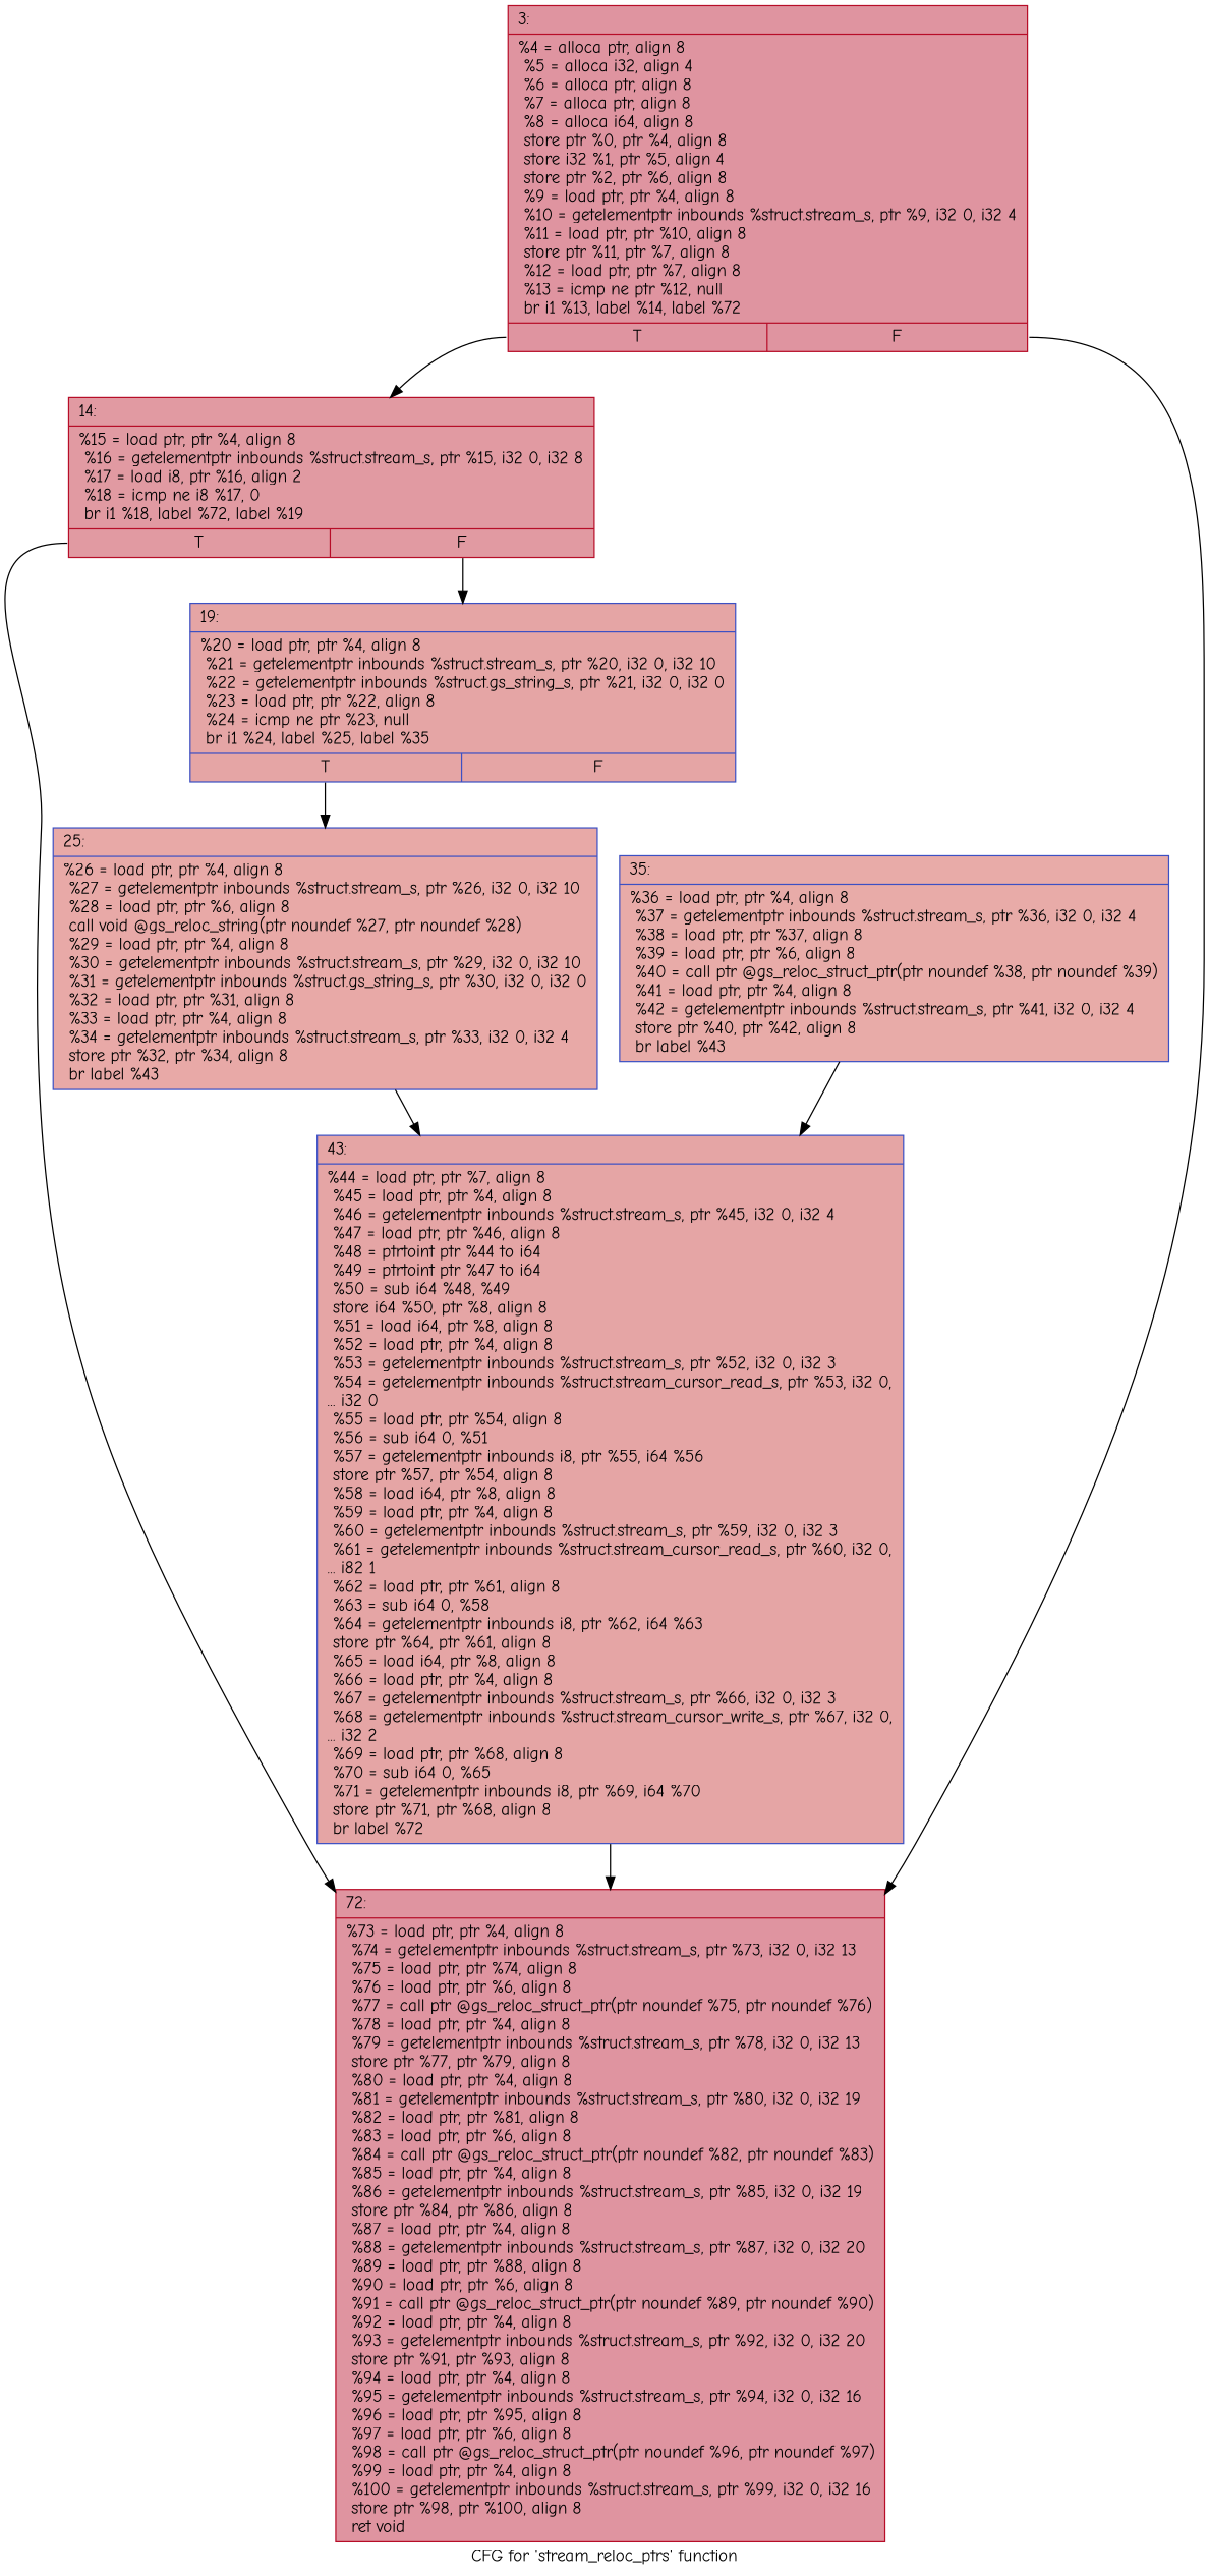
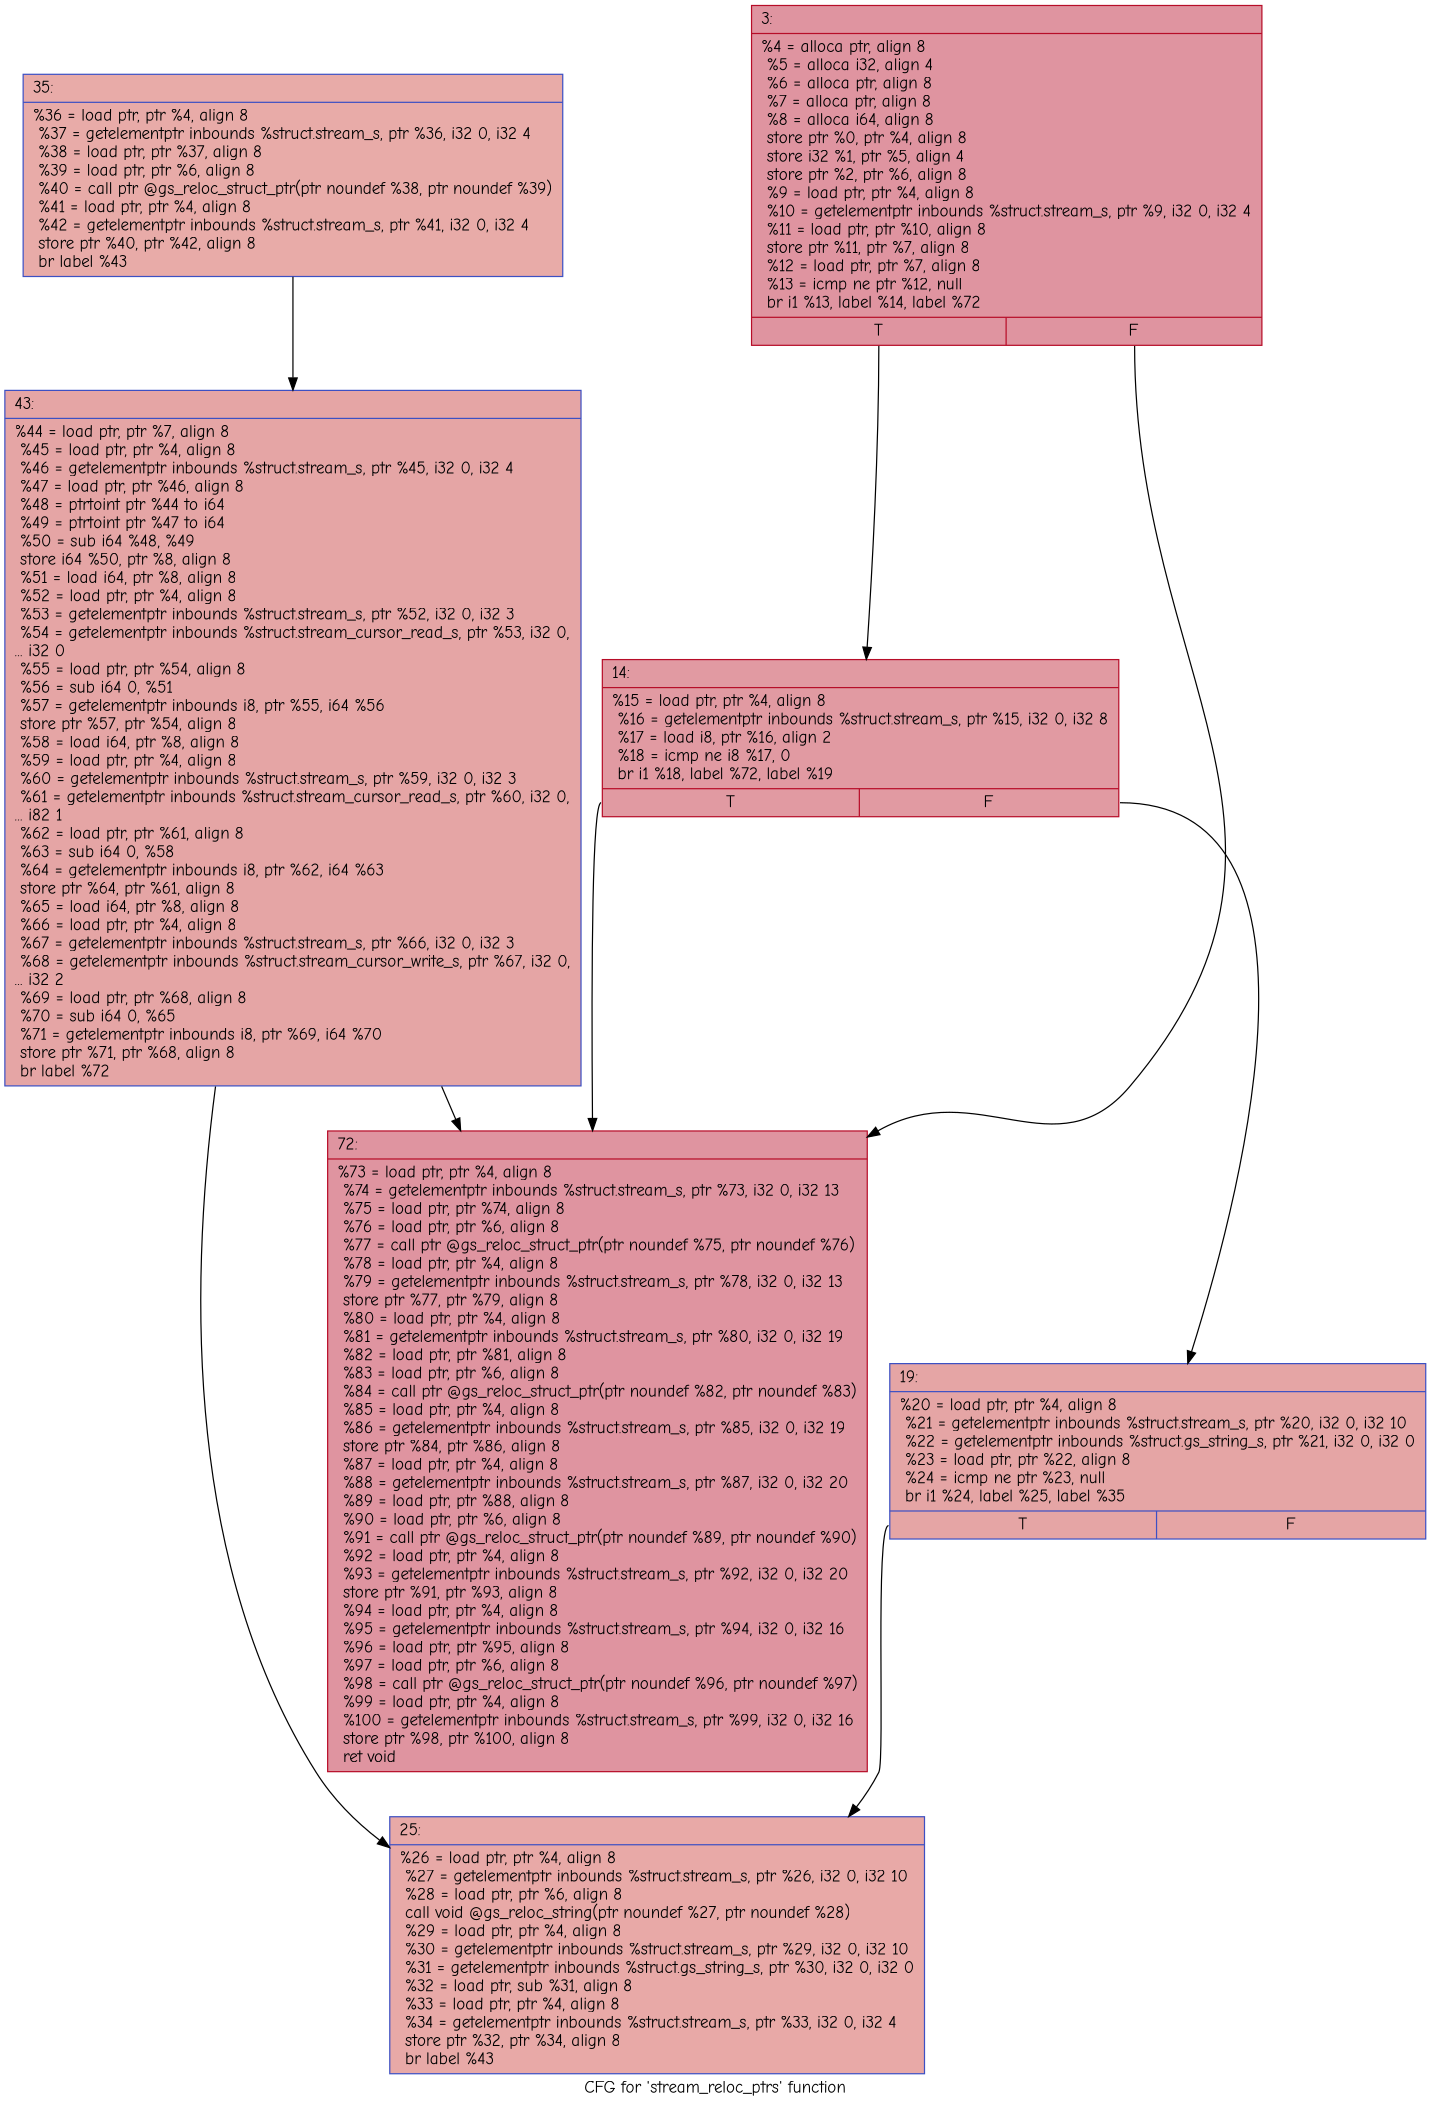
  digraph {
    fontname="Comic Neue"
    label="CFG for 'stream_reloc_ptrs' function"
    node [color="#3d50c3ff" fillcolor="#b70d2870" fontname="Comic Neue" shape=record style=filled]
    edge [fontname="Comic Neue"]
    n1 [color="#b70d28ff" label="{3:\l|  %4 = alloca ptr, align 8\l  %5 = alloca i32, align 4\l  %6 = alloca ptr, align 8\l  %7 = alloca ptr, align 8\l  %8 = alloca i64, align 8\l  store ptr %0, ptr %4, align 8\l  store i32 %1, ptr %5, align 4\l  store ptr %2, ptr %6, align 8\l  %9 = load ptr, ptr %4, align 8\l  %10 = getelementptr inbounds %struct.stream_s, ptr %9, i32 0, i32 4\l  %11 = load ptr, ptr %10, align 8\l  store ptr %11, ptr %7, align 8\l  %12 = load ptr, ptr %7, align 8\l  %13 = icmp ne ptr %12, null\l  br i1 %13, label %14, label %72\l|{<s0>T|<s1>F}}"]
    n2 [color="#b70d28ff" fillcolor="#bb1b2c70" label="{14:\l|  %15 = load ptr, ptr %4, align 8\l  %16 = getelementptr inbounds %struct.stream_s, ptr %15, i32 0, i32 8\l  %17 = load i8, ptr %16, align 2\l  %18 = icmp ne i8 %17, 0\l  br i1 %18, label %72, label %19\l|{<s0>T|<s1>F}}"]
    n3 [color="#b70d28ff" label="{72:\l|  %73 = load ptr, ptr %4, align 8\l  %74 = getelementptr inbounds %struct.stream_s, ptr %73, i32 0, i32 13\l  %75 = load ptr, ptr %74, align 8\l  %76 = load ptr, ptr %6, align 8\l  %77 = call ptr @gs_reloc_struct_ptr(ptr noundef %75, ptr noundef %76)\l  %78 = load ptr, ptr %4, align 8\l  %79 = getelementptr inbounds %struct.stream_s, ptr %78, i32 0, i32 13\l  store ptr %77, ptr %79, align 8\l  %80 = load ptr, ptr %4, align 8\l  %81 = getelementptr inbounds %struct.stream_s, ptr %80, i32 0, i32 19\l  %82 = load ptr, ptr %81, align 8\l  %83 = load ptr, ptr %6, align 8\l  %84 = call ptr @gs_reloc_struct_ptr(ptr noundef %82, ptr noundef %83)\l  %85 = load ptr, ptr %4, align 8\l  %86 = getelementptr inbounds %struct.stream_s, ptr %85, i32 0, i32 19\l  store ptr %84, ptr %86, align 8\l  %87 = load ptr, ptr %4, align 8\l  %88 = getelementptr inbounds %struct.stream_s, ptr %87, i32 0, i32 20\l  %89 = load ptr, ptr %88, align 8\l  %90 = load ptr, ptr %6, align 8\l  %91 = call ptr @gs_reloc_struct_ptr(ptr noundef %89, ptr noundef %90)\l  %92 = load ptr, ptr %4, align 8\l  %93 = getelementptr inbounds %struct.stream_s, ptr %92, i32 0, i32 20\l  store ptr %91, ptr %93, align 8\l  %94 = load ptr, ptr %4, align 8\l  %95 = getelementptr inbounds %struct.stream_s, ptr %94, i32 0, i32 16\l  %96 = load ptr, ptr %95, align 8\l  %97 = load ptr, ptr %6, align 8\l  %98 = call ptr @gs_reloc_struct_ptr(ptr noundef %96, ptr noundef %97)\l  %99 = load ptr, ptr %4, align 8\l  %100 = getelementptr inbounds %struct.stream_s, ptr %99, i32 0, i32 16\l  store ptr %98, ptr %100, align 8\l  ret void\l}"]
    n4 [fillcolor="#c5333470" label="{19:\l|  %20 = load ptr, ptr %4, align 8\l  %21 = getelementptr inbounds %struct.stream_s, ptr %20, i32 0, i32 10\l  %22 = getelementptr inbounds %struct.gs_string_s, ptr %21, i32 0, i32 0\l  %23 = load ptr, ptr %22, align 8\l  %24 = icmp ne ptr %23, null\l  br i1 %24, label %25, label %35\l|{<s0>T|<s1>F}}"]
-   n5 [fillcolor="#ca3b3770" label="{25:\l|  %26 = load ptr, ptr %4, align 8\l  %27 = getelementptr inbounds %struct.stream_s, ptr %26, i32 0, i32 10\l  %28 = load ptr, ptr %6, align 8\l  call void @gs_reloc_string(ptr noundef %27, ptr noundef %28)\l  %29 = load ptr, ptr %4, align 8\l  %30 = getelementptr inbounds %struct.stream_s, ptr %29, i32 0, i32 10\l  %31 = getelementptr inbounds %struct.gs_string_s, ptr %30, i32 0, i32 0\l  %32 = load ptr, ptr %31, align 8\l  %33 = load ptr, ptr %4, align 8\l  %34 = getelementptr inbounds %struct.stream_s, ptr %33, i32 0, i32 4\l  store ptr %32, ptr %34, align 8\l  br label %43\l}"]
+   n5 [fillcolor="#ca3b3770" label="{25:\l|  %26 = load ptr, ptr %4, align 8\l  %27 = getelementptr inbounds %struct.stream_s, ptr %26, i32 0, i32 10\l  %28 = load ptr, ptr %6, align 8\l  call void @gs_reloc_string(ptr noundef %27, ptr noundef %28)\l  %29 = load ptr, ptr %4, align 8\l  %30 = getelementptr inbounds %struct.stream_s, ptr %29, i32 0, i32 10\l  %31 = getelementptr inbounds %struct.gs_string_s, ptr %30, i32 0, i32 0\l  %32 = load ptr, sub %31, align 8\l  %33 = load ptr, ptr %4, align 8\l  %34 = getelementptr inbounds %struct.stream_s, ptr %33, i32 0, i32 4\l  store ptr %32, ptr %34, align 8\l  br label %43\l}"]
    n6 [fillcolor="#c5333470" label="{43:\l|  %44 = load ptr, ptr %7, align 8\l  %45 = load ptr, ptr %4, align 8\l  %46 = getelementptr inbounds %struct.stream_s, ptr %45, i32 0, i32 4\l  %47 = load ptr, ptr %46, align 8\l  %48 = ptrtoint ptr %44 to i64\l  %49 = ptrtoint ptr %47 to i64\l  %50 = sub i64 %48, %49\l  store i64 %50, ptr %8, align 8\l  %51 = load i64, ptr %8, align 8\l  %52 = load ptr, ptr %4, align 8\l  %53 = getelementptr inbounds %struct.stream_s, ptr %52, i32 0, i32 3\l  %54 = getelementptr inbounds %struct.stream_cursor_read_s, ptr %53, i32 0,\l... i32 0\l  %55 = load ptr, ptr %54, align 8\l  %56 = sub i64 0, %51\l  %57 = getelementptr inbounds i8, ptr %55, i64 %56\l  store ptr %57, ptr %54, align 8\l  %58 = load i64, ptr %8, align 8\l  %59 = load ptr, ptr %4, align 8\l  %60 = getelementptr inbounds %struct.stream_s, ptr %59, i32 0, i32 3\l  %61 = getelementptr inbounds %struct.stream_cursor_read_s, ptr %60, i32 0,\l... i82 1\l  %62 = load ptr, ptr %61, align 8\l  %63 = sub i64 0, %58\l  %64 = getelementptr inbounds i8, ptr %62, i64 %63\l  store ptr %64, ptr %61, align 8\l  %65 = load i64, ptr %8, align 8\l  %66 = load ptr, ptr %4, align 8\l  %67 = getelementptr inbounds %struct.stream_s, ptr %66, i32 0, i32 3\l  %68 = getelementptr inbounds %struct.stream_cursor_write_s, ptr %67, i32 0,\l... i32 2\l  %69 = load ptr, ptr %68, align 8\l  %70 = sub i64 0, %65\l  %71 = getelementptr inbounds i8, ptr %69, i64 %70\l  store ptr %71, ptr %68, align 8\l  br label %72\l}"]
    n7 [fillcolor="#cc403a70" label="{35:\l|  %36 = load ptr, ptr %4, align 8\l  %37 = getelementptr inbounds %struct.stream_s, ptr %36, i32 0, i32 4\l  %38 = load ptr, ptr %37, align 8\l  %39 = load ptr, ptr %6, align 8\l  %40 = call ptr @gs_reloc_struct_ptr(ptr noundef %38, ptr noundef %39)\l  %41 = load ptr, ptr %4, align 8\l  %42 = getelementptr inbounds %struct.stream_s, ptr %41, i32 0, i32 4\l  store ptr %40, ptr %42, align 8\l  br label %43\l}"]
    n1 -> n2 [tailport=s0]
    n1 -> n3 [tailport=s1]
    n2 -> n3 [tailport=s0]
    n2 -> n4 [tailport=s1]
    n4 -> n5 [tailport=s0]
-   n5 -> n6
+   n6 -> n5
    n6 -> n3
    n7 -> n6
  }
